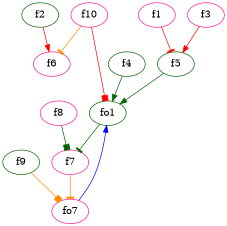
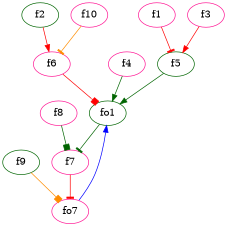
  strict digraph {
    node [color=deeppink]
    edge [arrowhead=normal color=red weight=2]
    f5 [color=darkgreen]
    f1
    fo1 [color=darkgreen]
    f2 [color=darkgreen]
    f6
    f3
-   f4 [color=darkgreen]
+   f4
    f7
    n9 [label=fo7]
    f8
    f9 [color=darkgreen]
    f10
    f5 -> fo1 [color=darkgreen]
    f1 -> f5 [arrowhead=tee]
    fo1 -> f7 [arrowhead=tee color=darkgreen]
    f2 -> f6
-   f10 -> fo1 [arrowhead=box]
+   f6 -> fo1 [arrowhead=box]
    f3 -> f5
    f4 -> fo1 [color=darkgreen]
-   f7 -> n9 [arrowhead=tee color=darkorange]
+   f7 -> n9 [arrowhead=tee]
    n9 -> fo1 [color=blue]
    f8 -> f7 [arrowhead=box color=darkgreen]
    f9 -> n9 [arrowhead=box color=darkorange]
    f10 -> f6 [arrowhead=tee color=darkorange]
  }
